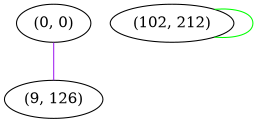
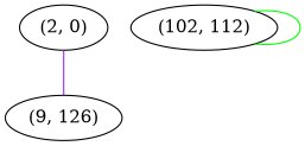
  graph {
-   "(0, 0)"
+   "(0, 0)" [label="(2, 0)"]
    "(9, 126)"
-   "(102, 112)" [label="(102, 212)"]
+   "(102, 112)"
    "(0, 0)" -- "(9, 126)" [color=purple weight=4]
    "(102, 112)" -- "(102, 112)" [color=green weight=2]
  }
